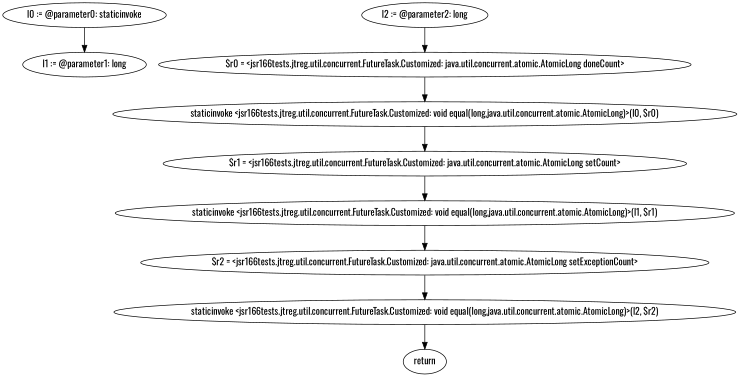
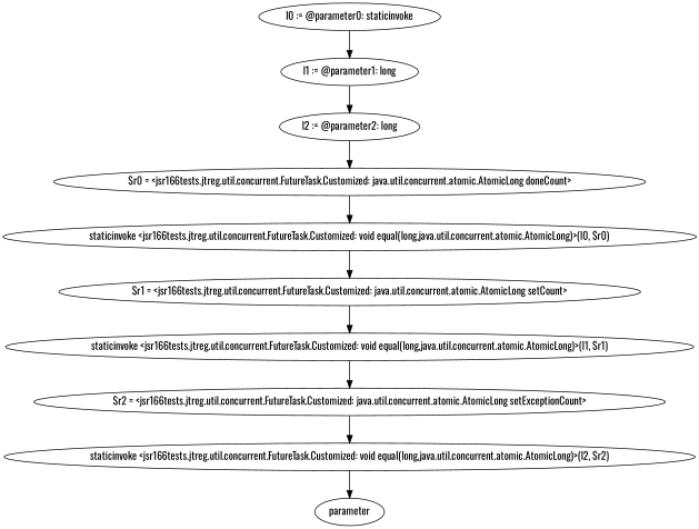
  digraph {
    fontname=Oswald
    node [fontname=Oswald]
    edge [fontname=Oswald]
    n1 [label="l0 := @parameter0: staticinvoke"]
    "l1 := @parameter1: long"
    "l2 := @parameter2: long"
    "$r0 = <jsr166tests.jtreg.util.concurrent.FutureTask.Customized: java.util.concurrent.atomic.AtomicLong doneCount>"
    "staticinvoke <jsr166tests.jtreg.util.concurrent.FutureTask.Customized: void equal(long,java.util.concurrent.atomic.AtomicLong)>(l0, $r0)"
    "$r1 = <jsr166tests.jtreg.util.concurrent.FutureTask.Customized: java.util.concurrent.atomic.AtomicLong setCount>"
    "staticinvoke <jsr166tests.jtreg.util.concurrent.FutureTask.Customized: void equal(long,java.util.concurrent.atomic.AtomicLong)>(l1, $r1)"
    "$r2 = <jsr166tests.jtreg.util.concurrent.FutureTask.Customized: java.util.concurrent.atomic.AtomicLong setExceptionCount>"
    "staticinvoke <jsr166tests.jtreg.util.concurrent.FutureTask.Customized: void equal(long,java.util.concurrent.atomic.AtomicLong)>(l2, $r2)"
-   return
+   return [label=parameter]
    n1 -> "l1 := @parameter1: long"
+   "l1 := @parameter1: long" -> "l2 := @parameter2: long"
    "l2 := @parameter2: long" -> "$r0 = <jsr166tests.jtreg.util.concurrent.FutureTask.Customized: java.util.concurrent.atomic.AtomicLong doneCount>"
    "$r0 = <jsr166tests.jtreg.util.concurrent.FutureTask.Customized: java.util.concurrent.atomic.AtomicLong doneCount>" -> "staticinvoke <jsr166tests.jtreg.util.concurrent.FutureTask.Customized: void equal(long,java.util.concurrent.atomic.AtomicLong)>(l0, $r0)"
    "staticinvoke <jsr166tests.jtreg.util.concurrent.FutureTask.Customized: void equal(long,java.util.concurrent.atomic.AtomicLong)>(l0, $r0)" -> "$r1 = <jsr166tests.jtreg.util.concurrent.FutureTask.Customized: java.util.concurrent.atomic.AtomicLong setCount>"
    "$r1 = <jsr166tests.jtreg.util.concurrent.FutureTask.Customized: java.util.concurrent.atomic.AtomicLong setCount>" -> "staticinvoke <jsr166tests.jtreg.util.concurrent.FutureTask.Customized: void equal(long,java.util.concurrent.atomic.AtomicLong)>(l1, $r1)"
    "staticinvoke <jsr166tests.jtreg.util.concurrent.FutureTask.Customized: void equal(long,java.util.concurrent.atomic.AtomicLong)>(l1, $r1)" -> "$r2 = <jsr166tests.jtreg.util.concurrent.FutureTask.Customized: java.util.concurrent.atomic.AtomicLong setExceptionCount>"
    "$r2 = <jsr166tests.jtreg.util.concurrent.FutureTask.Customized: java.util.concurrent.atomic.AtomicLong setExceptionCount>" -> "staticinvoke <jsr166tests.jtreg.util.concurrent.FutureTask.Customized: void equal(long,java.util.concurrent.atomic.AtomicLong)>(l2, $r2)"
    "staticinvoke <jsr166tests.jtreg.util.concurrent.FutureTask.Customized: void equal(long,java.util.concurrent.atomic.AtomicLong)>(l2, $r2)" -> return
  }
